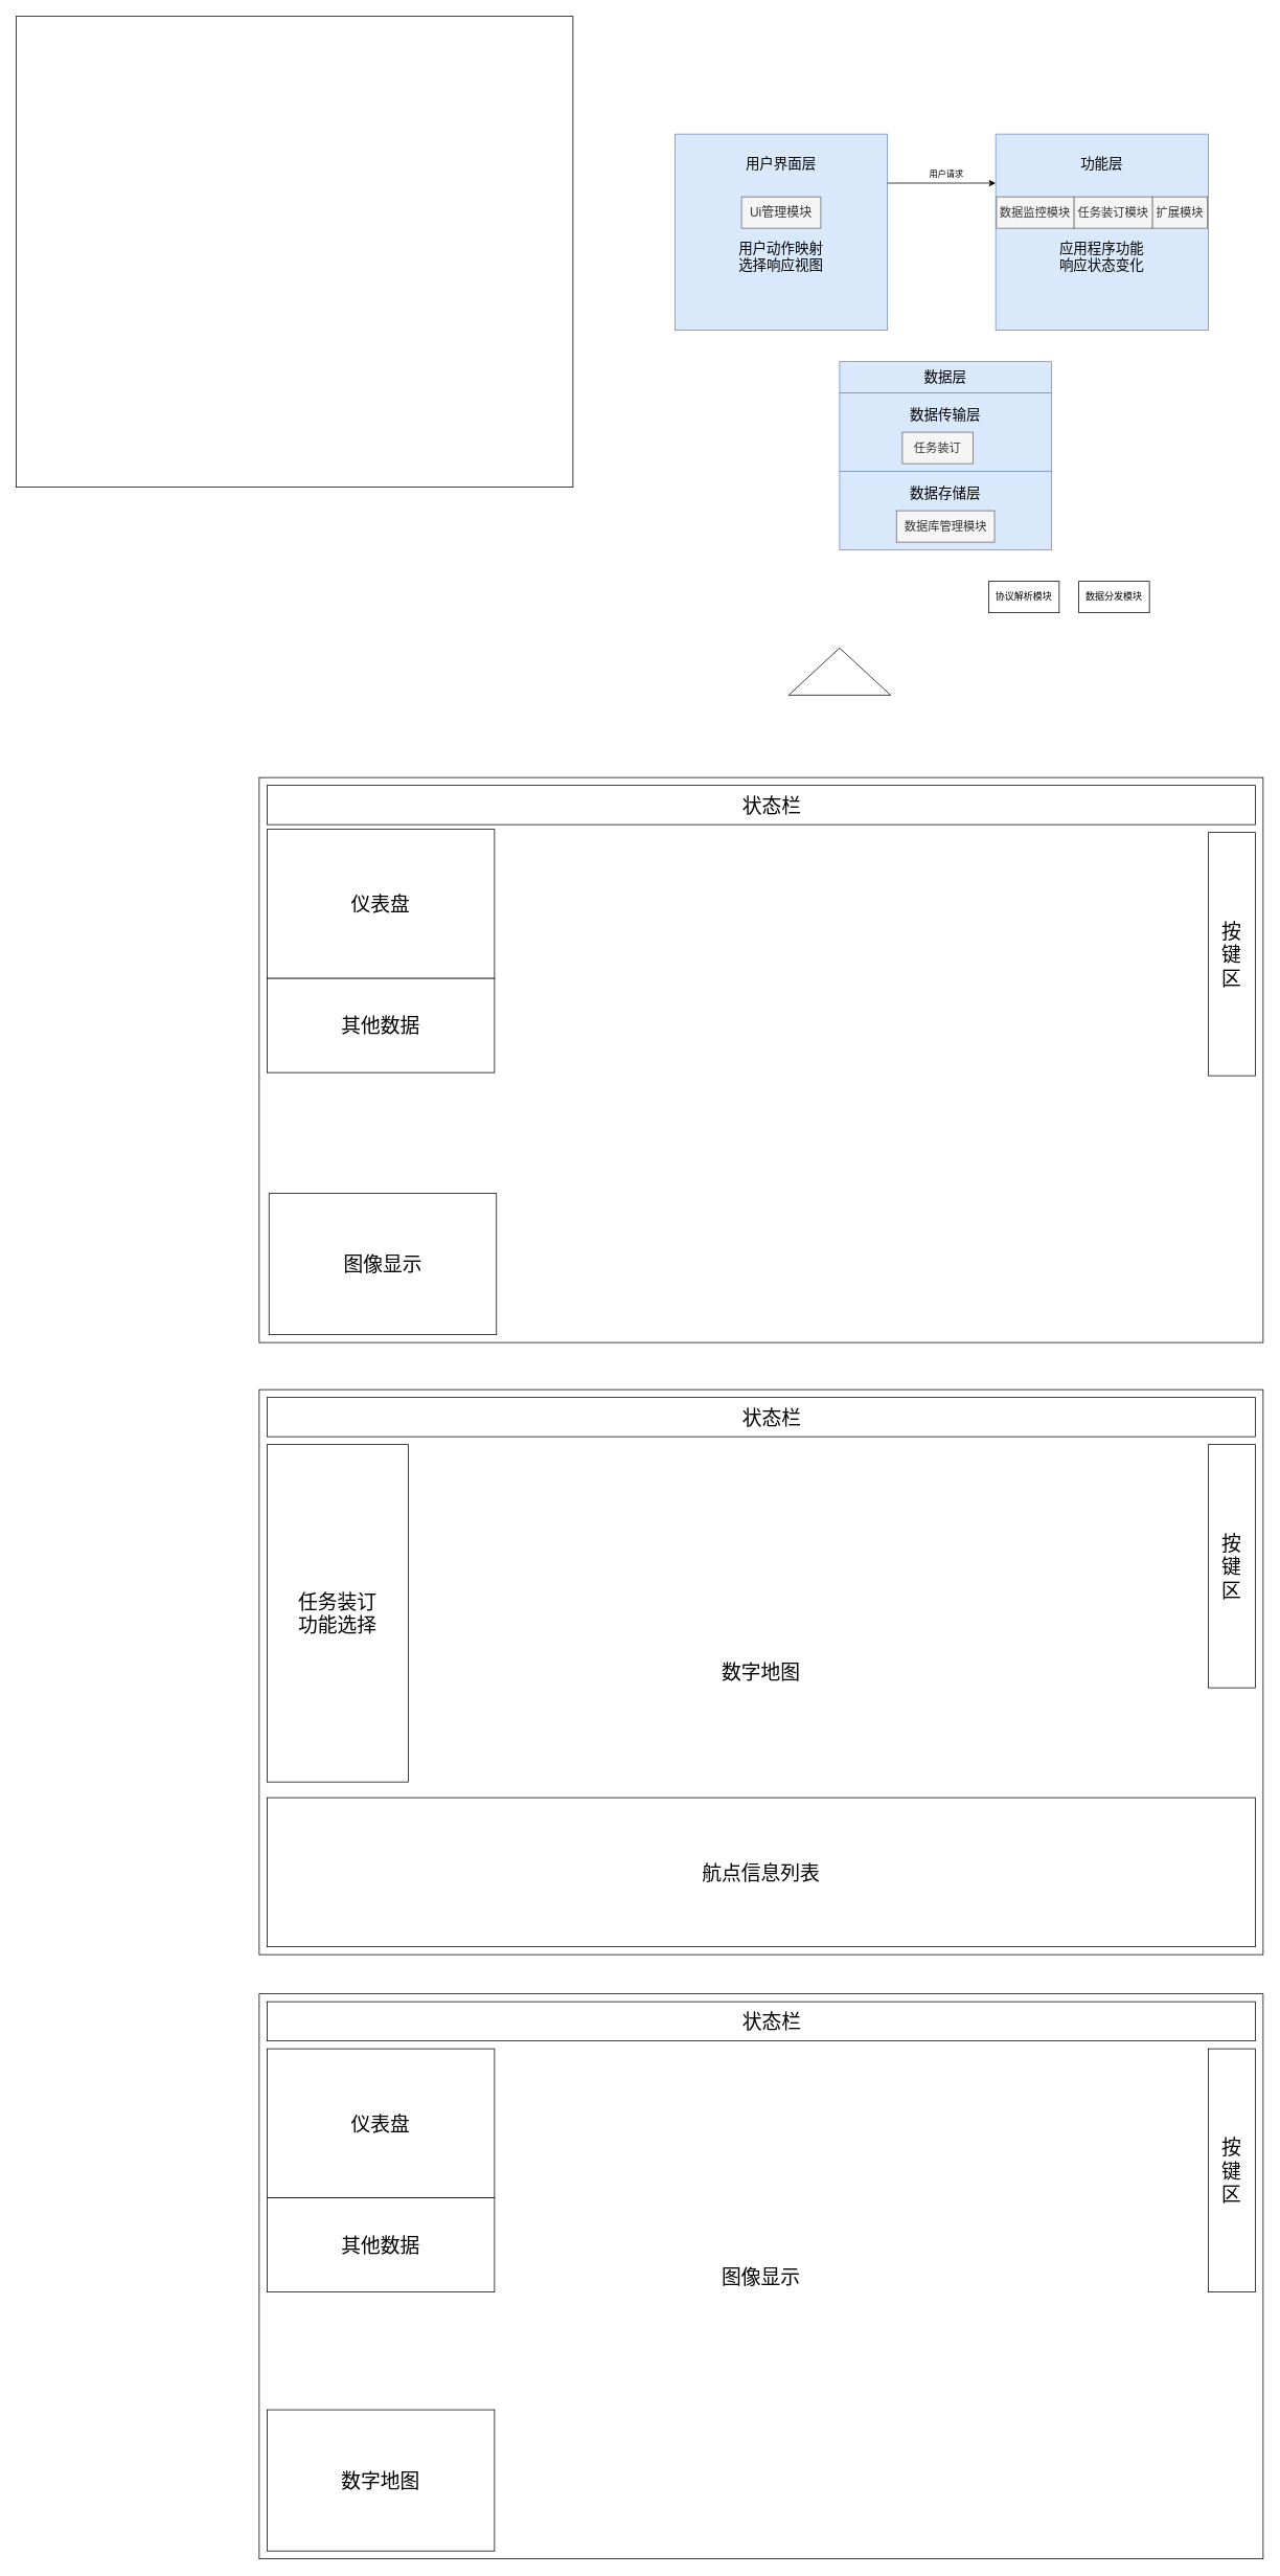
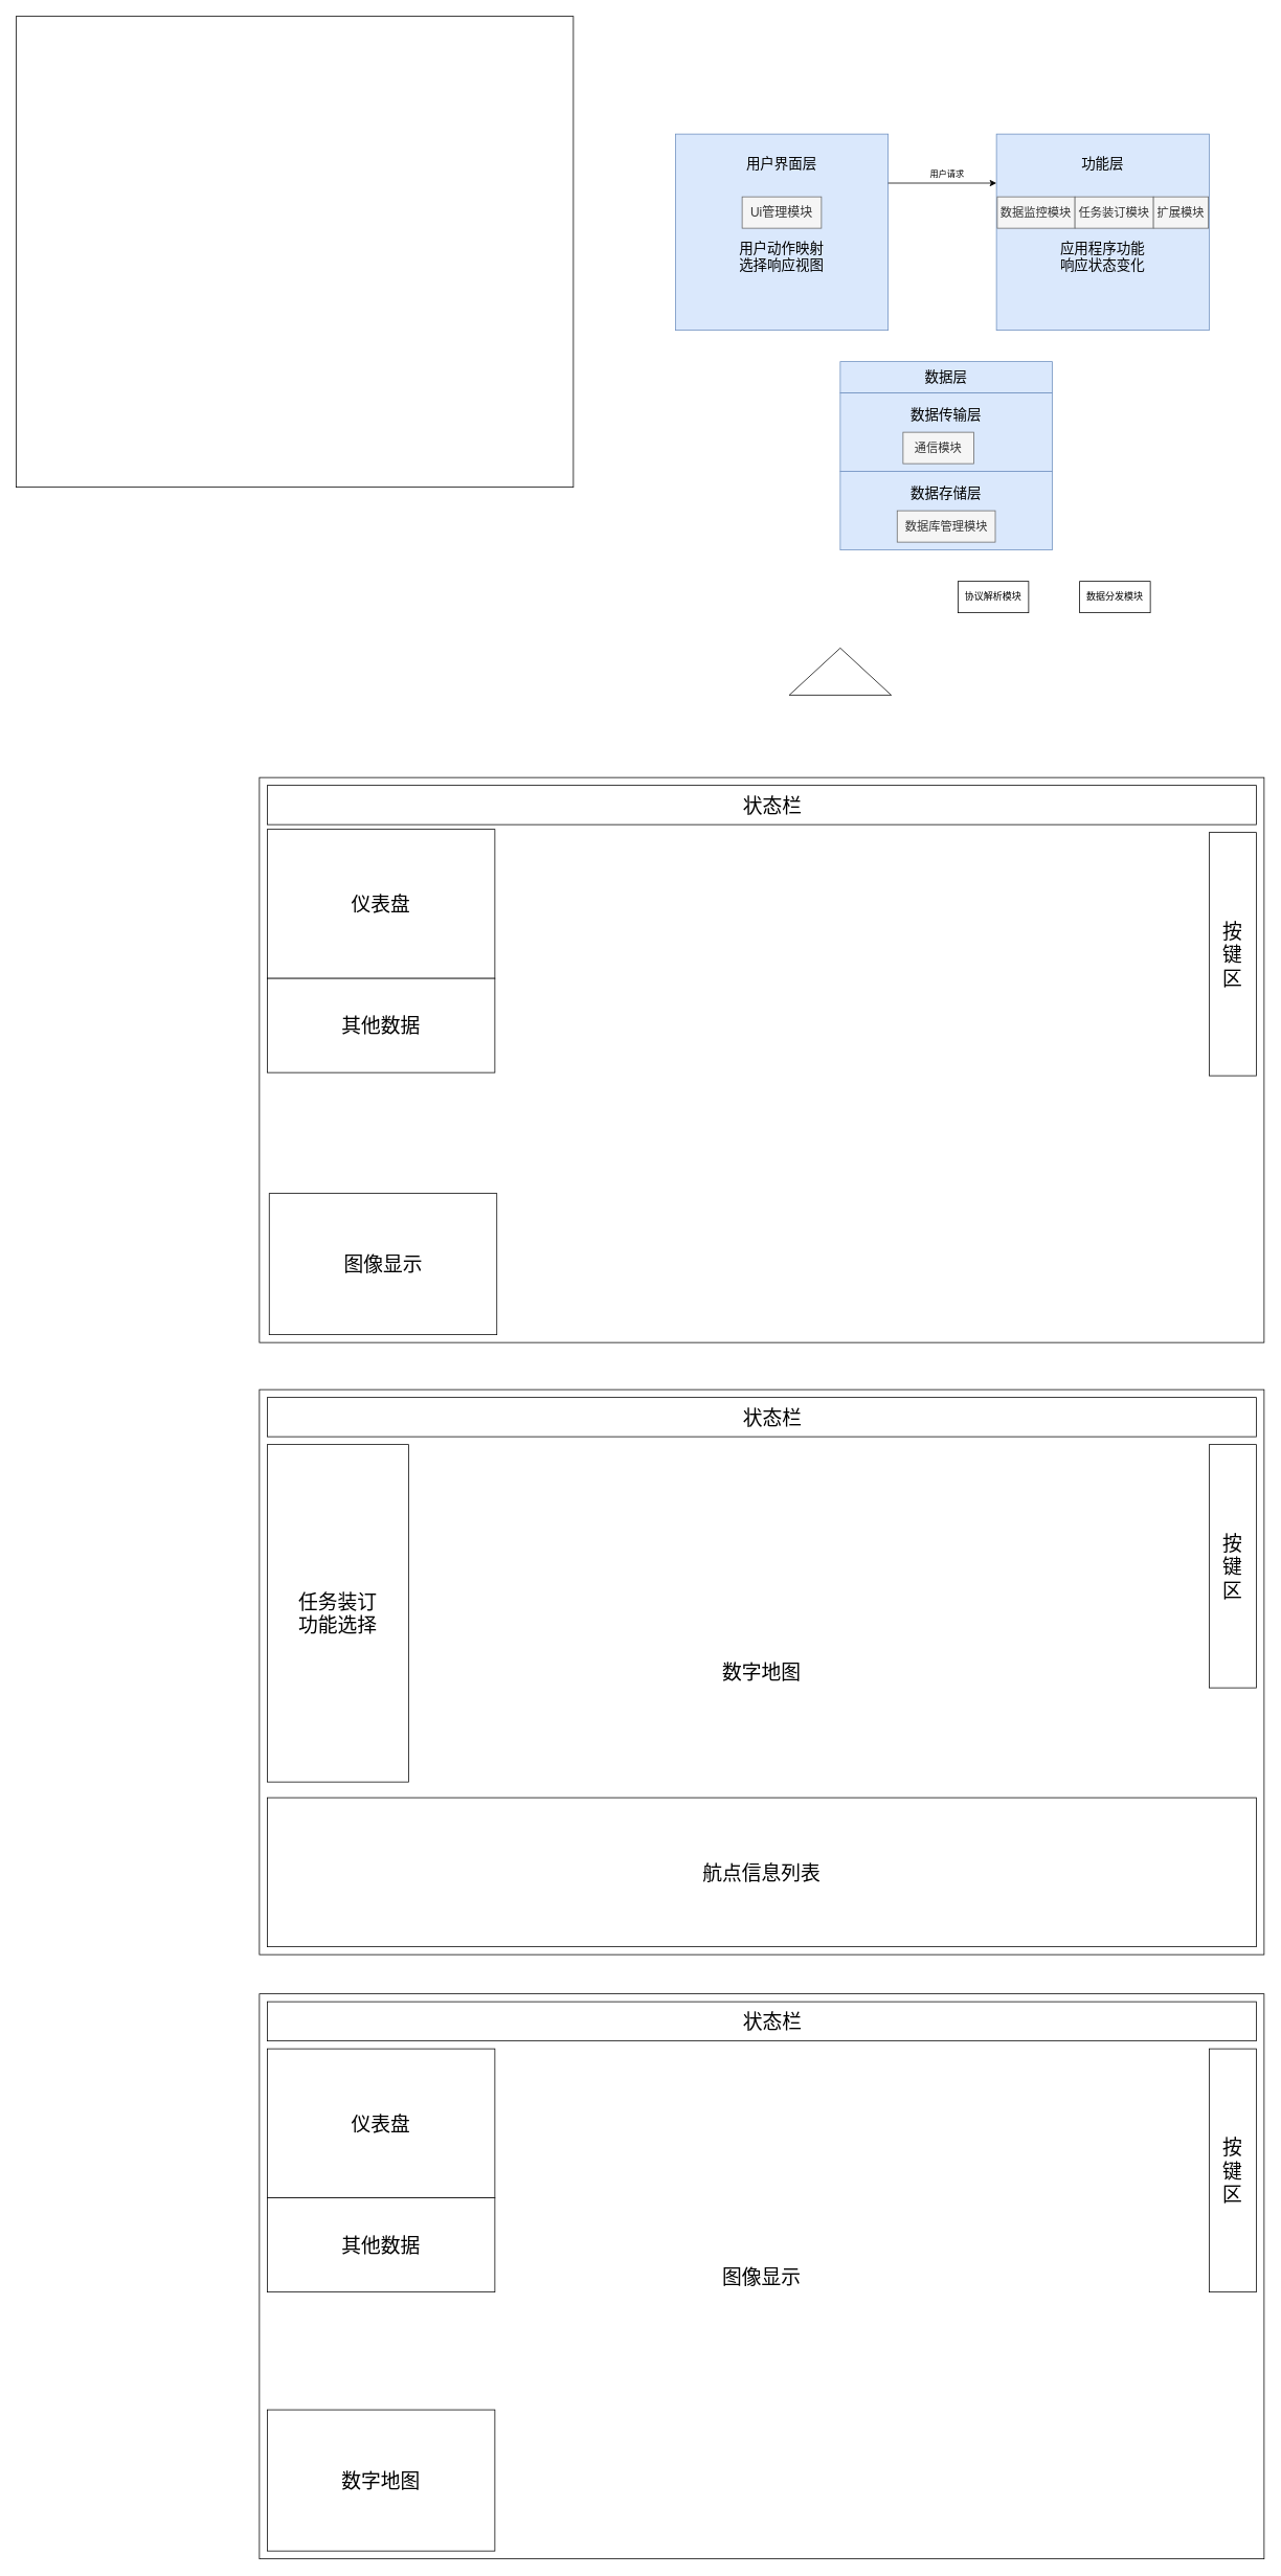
  <mxCell id="0" />
  <mxCell id="1" parent="0" />
  <mxCell id="2" value="" style="rounded=0;whiteSpace=wrap;html=1;" parent="1" vertex="1"><mxGeometry x="20" y="20" width="710" height="600" as="geometry" /></mxCell>
  <mxCell id="3" value="数据分发模块" style="rounded=0;whiteSpace=wrap;html=1;" parent="1" vertex="1"><mxGeometry x="1375" y="740" width="90" height="40" as="geometry" /></mxCell>
- <mxCell id="4" value="协议解析模块" style="rounded=0;whiteSpace=wrap;html=1;" parent="1" vertex="1"><mxGeometry x="1260" y="740" width="90" height="40" as="geometry" /></mxCell>
+ <mxCell id="4" value="协议解析模块" style="rounded=0;whiteSpace=wrap;html=1;" parent="1" vertex="1"><mxGeometry x="1220" y="740" width="90" height="40" as="geometry" /></mxCell>
  <mxCell id="5" value="" style="rounded=0;whiteSpace=wrap;html=1;" parent="1" vertex="1"><mxGeometry x="330" y="990" width="1280" height="720" as="geometry" /></mxCell>
  <mxCell id="6" value="&amp;nbsp; &amp;nbsp; 状态栏" style="rounded=0;whiteSpace=wrap;html=1;fontSize=25;align=center;" parent="1" vertex="1"><mxGeometry x="340" y="1000" width="1260" height="50" as="geometry" /></mxCell>
  <mxCell id="7" value="按&lt;br&gt;键&lt;br&gt;区" style="rounded=0;whiteSpace=wrap;html=1;fontSize=25;" parent="1" vertex="1"><mxGeometry x="1540" y="1060" width="60" height="310" as="geometry" /></mxCell>
  <mxCell id="8" value="仪表盘" style="rounded=0;whiteSpace=wrap;html=1;fontSize=25;" parent="1" vertex="1"><mxGeometry x="340" y="1056" width="290" height="190" as="geometry" /></mxCell>
  <mxCell id="9" value="其他数据" style="rounded=0;whiteSpace=wrap;html=1;fontSize=25;" parent="1" vertex="1"><mxGeometry x="340" y="1246" width="290" height="120" as="geometry" /></mxCell>
  <mxCell id="10" value="图像显示" style="rounded=0;whiteSpace=wrap;html=1;fontSize=25;" parent="1" vertex="1"><mxGeometry x="342.5" y="1520" width="290" height="180" as="geometry" /></mxCell>
  <mxCell id="11" value="&lt;font style=&quot;font-size: 25px&quot;&gt;数字地图&lt;/font&gt;" style="rounded=0;whiteSpace=wrap;html=1;" parent="1" vertex="1"><mxGeometry x="330" y="1770" width="1280" height="720" as="geometry" /></mxCell>
  <mxCell id="12" value="&amp;nbsp; &amp;nbsp; 状态栏" style="rounded=0;whiteSpace=wrap;html=1;fontSize=25;align=center;" parent="1" vertex="1"><mxGeometry x="340" y="1780" width="1260" height="50" as="geometry" /></mxCell>
  <mxCell id="13" value="按&lt;br&gt;键&lt;br&gt;区" style="rounded=0;whiteSpace=wrap;html=1;fontSize=25;" parent="1" vertex="1"><mxGeometry x="1540" y="1840" width="60" height="310" as="geometry" /></mxCell>
  <mxCell id="14" value="航点信息列表" style="rounded=0;whiteSpace=wrap;html=1;fontSize=25;" parent="1" vertex="1"><mxGeometry x="340" y="2290" width="1260" height="190" as="geometry" /></mxCell>
  <mxCell id="15" value="任务装订&lt;br&gt;功能选择" style="rounded=0;whiteSpace=wrap;html=1;fontSize=25;" parent="1" vertex="1"><mxGeometry x="340" y="1840" width="180" height="430" as="geometry" /></mxCell>
  <mxCell id="16" value="&lt;font style=&quot;font-size: 25px&quot;&gt;图像显示&lt;/font&gt;" style="rounded=0;whiteSpace=wrap;html=1;" parent="1" vertex="1"><mxGeometry x="330" y="2540" width="1280" height="720" as="geometry" /></mxCell>
  <mxCell id="17" value="数字地图" style="rounded=0;whiteSpace=wrap;html=1;fontSize=25;" parent="1" vertex="1"><mxGeometry x="340" y="3070" width="290" height="180" as="geometry" /></mxCell>
  <mxCell id="18" value="&amp;nbsp; &amp;nbsp; 状态栏" style="rounded=0;whiteSpace=wrap;html=1;fontSize=25;align=center;" parent="1" vertex="1"><mxGeometry x="340" y="2550" width="1260" height="50" as="geometry" /></mxCell>
  <mxCell id="19" value="按&lt;br&gt;键&lt;br&gt;区" style="rounded=0;whiteSpace=wrap;html=1;fontSize=25;" parent="1" vertex="1"><mxGeometry x="1540" y="2610" width="60" height="310" as="geometry" /></mxCell>
  <mxCell id="20" value="仪表盘" style="rounded=0;whiteSpace=wrap;html=1;fontSize=25;" parent="1" vertex="1"><mxGeometry x="340" y="2610" width="290" height="190" as="geometry" /></mxCell>
  <mxCell id="21" value="其他数据" style="rounded=0;whiteSpace=wrap;html=1;fontSize=25;" parent="1" vertex="1"><mxGeometry x="340" y="2800" width="290" height="120" as="geometry" /></mxCell>
  <mxCell id="22" value="" style="triangle;whiteSpace=wrap;html=1;rotation=-90;" parent="1" vertex="1"><mxGeometry x="1040" y="790" width="60" height="130" as="geometry" /></mxCell>
  <mxCell id="23" value="" style="group" vertex="1" connectable="0" parent="1"><mxGeometry x="1269" y="170" width="271" height="250" as="geometry" /></mxCell>
  <mxCell id="24" value="&lt;font style=&quot;font-size: 18px&quot;&gt;功能层&lt;br&gt;&lt;br&gt;&lt;br&gt;&lt;br&gt;&lt;br&gt;应用程序功能&lt;br&gt;响应状态变化&lt;br&gt;&lt;br&gt;&lt;br&gt;&lt;/font&gt;" style="rounded=0;whiteSpace=wrap;html=1;fillColor=#dae8fc;strokeColor=#6c8ebf;" vertex="1" parent="23"><mxGeometry width="271" height="250" as="geometry" /></mxCell>
  <mxCell id="25" value="数据监控模块" style="rounded=0;whiteSpace=wrap;html=1;fontSize=15;fillColor=#f5f5f5;strokeColor=#666666;fontColor=#333333;" parent="23" vertex="1"><mxGeometry x="1" y="80" width="99" height="40" as="geometry" /></mxCell>
  <mxCell id="26" value="任务装订模块" style="rounded=0;whiteSpace=wrap;html=1;fontSize=15;fillColor=#f5f5f5;strokeColor=#666666;fontColor=#333333;" parent="23" vertex="1"><mxGeometry x="100" y="80" width="100" height="40" as="geometry" /></mxCell>
  <mxCell id="27" value="扩展模块" style="rounded=0;whiteSpace=wrap;html=1;fontSize=15;fillColor=#f5f5f5;strokeColor=#666666;fontColor=#333333;" parent="23" vertex="1"><mxGeometry x="200" y="80" width="70" height="40" as="geometry" /></mxCell>
  <mxCell id="28" value="" style="group" vertex="1" connectable="0" parent="1"><mxGeometry x="860" y="170" width="271" height="250" as="geometry" /></mxCell>
  <mxCell id="29" value="&lt;font style=&quot;font-size: 18px&quot;&gt;用户界面层&lt;br&gt;&lt;br&gt;&lt;br&gt;&lt;br&gt;&lt;br&gt;用户动作映射&lt;br&gt;选择响应视图&lt;br&gt;&lt;br&gt;&lt;br&gt;&lt;/font&gt;" style="rounded=0;whiteSpace=wrap;html=1;fillColor=#dae8fc;strokeColor=#6c8ebf;" parent="28" vertex="1"><mxGeometry width="271" height="250" as="geometry" /></mxCell>
  <mxCell id="30" value="&lt;font style=&quot;font-size: 16px&quot;&gt;Ui管理模块&lt;/font&gt;" style="rounded=0;whiteSpace=wrap;html=1;fillColor=#f5f5f5;strokeColor=#666666;fontColor=#333333;" parent="28" vertex="1"><mxGeometry x="85" y="80" width="101" height="40" as="geometry" /></mxCell>
  <mxCell id="31" value="" style="group" vertex="1" connectable="0" parent="1"><mxGeometry x="1070" y="460" width="270" height="240" as="geometry" /></mxCell>
  <mxCell id="32" value="&lt;font style=&quot;font-size: 18px&quot;&gt;数据层&lt;br&gt;&lt;/font&gt;" style="rounded=0;whiteSpace=wrap;html=1;fillColor=#dae8fc;strokeColor=#6c8ebf;" vertex="1" parent="31"><mxGeometry width="270" height="40" as="geometry" /></mxCell>
  <mxCell id="33" value="&lt;font style=&quot;font-size: 18px&quot;&gt;数据存储层&lt;br&gt;&lt;br&gt;&lt;br&gt;&lt;/font&gt;" style="rounded=0;whiteSpace=wrap;html=1;fillColor=#dae8fc;strokeColor=#6c8ebf;" parent="31" vertex="1"><mxGeometry y="140" width="270" height="100" as="geometry" /></mxCell>
  <mxCell id="34" value="&lt;font style=&quot;font-size: 18px&quot;&gt;数据传输层&lt;br&gt;&lt;br&gt;&lt;br&gt;&lt;/font&gt;" style="rounded=0;whiteSpace=wrap;html=1;fillColor=#dae8fc;strokeColor=#6c8ebf;" parent="31" vertex="1"><mxGeometry y="40" width="270" height="100" as="geometry" /></mxCell>
  <mxCell id="35" value="数据库管理模块" style="rounded=0;whiteSpace=wrap;html=1;fontSize=15;fillColor=#f5f5f5;strokeColor=#666666;fontColor=#333333;direction=south;" parent="31" vertex="1"><mxGeometry x="72.5" y="190" width="125" height="40" as="geometry" /></mxCell>
- <mxCell id="36" value="任务装订" style="rounded=0;whiteSpace=wrap;html=1;fontSize=15;fillColor=#f5f5f5;strokeColor=#666666;fontColor=#333333;" parent="31" vertex="1"><mxGeometry x="80" y="90" width="90" height="40" as="geometry" /></mxCell>
+ <mxCell id="36" value="通信模块" style="rounded=0;whiteSpace=wrap;html=1;fontSize=15;fillColor=#f5f5f5;strokeColor=#666666;fontColor=#333333;" parent="31" vertex="1"><mxGeometry x="80" y="90" width="90" height="40" as="geometry" /></mxCell>
  <mxCell id="37" value="" style="endArrow=classic;html=1;exitX=1;exitY=0.25;exitDx=0;exitDy=0;entryX=0;entryY=0.25;entryDx=0;entryDy=0;" edge="1" parent="1" source="29" target="24"><mxGeometry width="50" height="50" relative="1" as="geometry"><mxPoint x="1190" y="260" as="sourcePoint" /><mxPoint x="1240" y="210" as="targetPoint" /></mxGeometry></mxCell>
  <mxCell id="38" value="用户请求" style="edgeLabel;html=1;align=center;verticalAlign=middle;resizable=0;points=[];" vertex="1" connectable="0" parent="37"><mxGeometry x="0.188" y="1" relative="1" as="geometry"><mxPoint x="-8" y="-11" as="offset" /></mxGeometry></mxCell>
